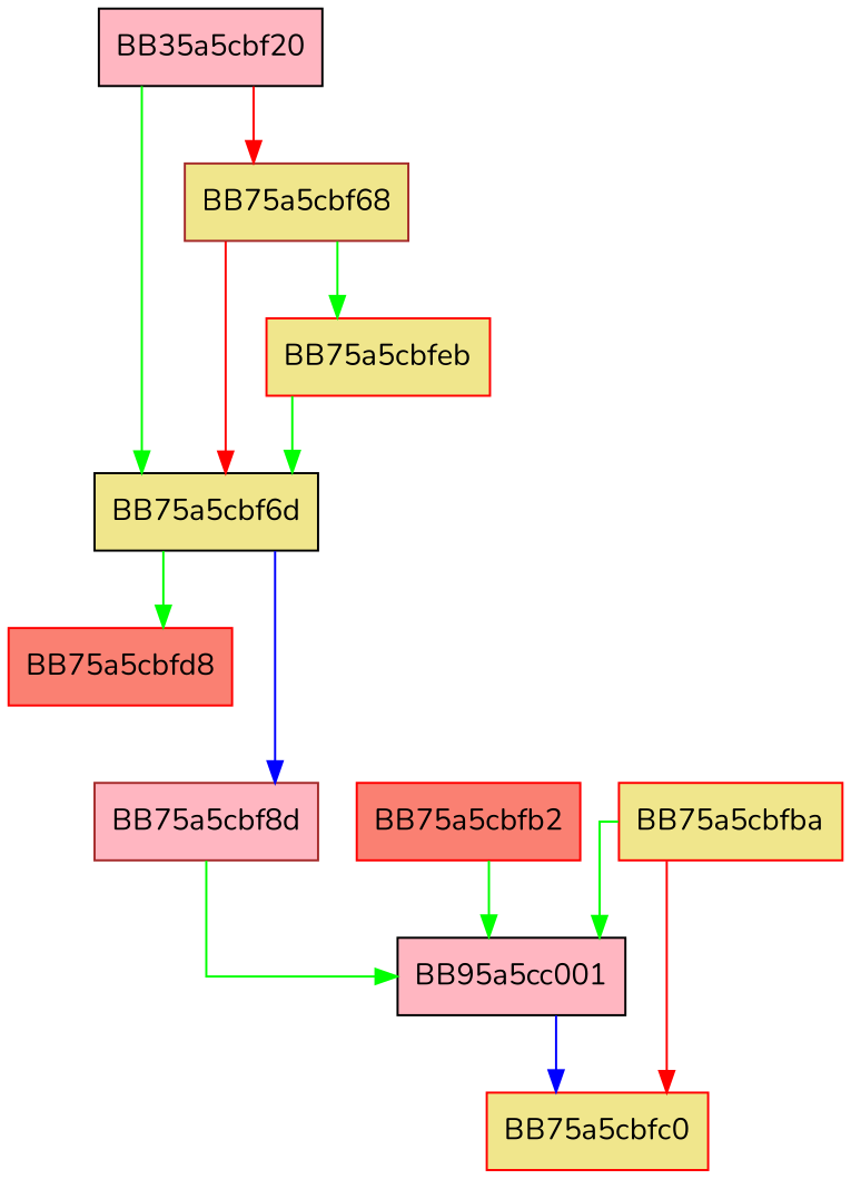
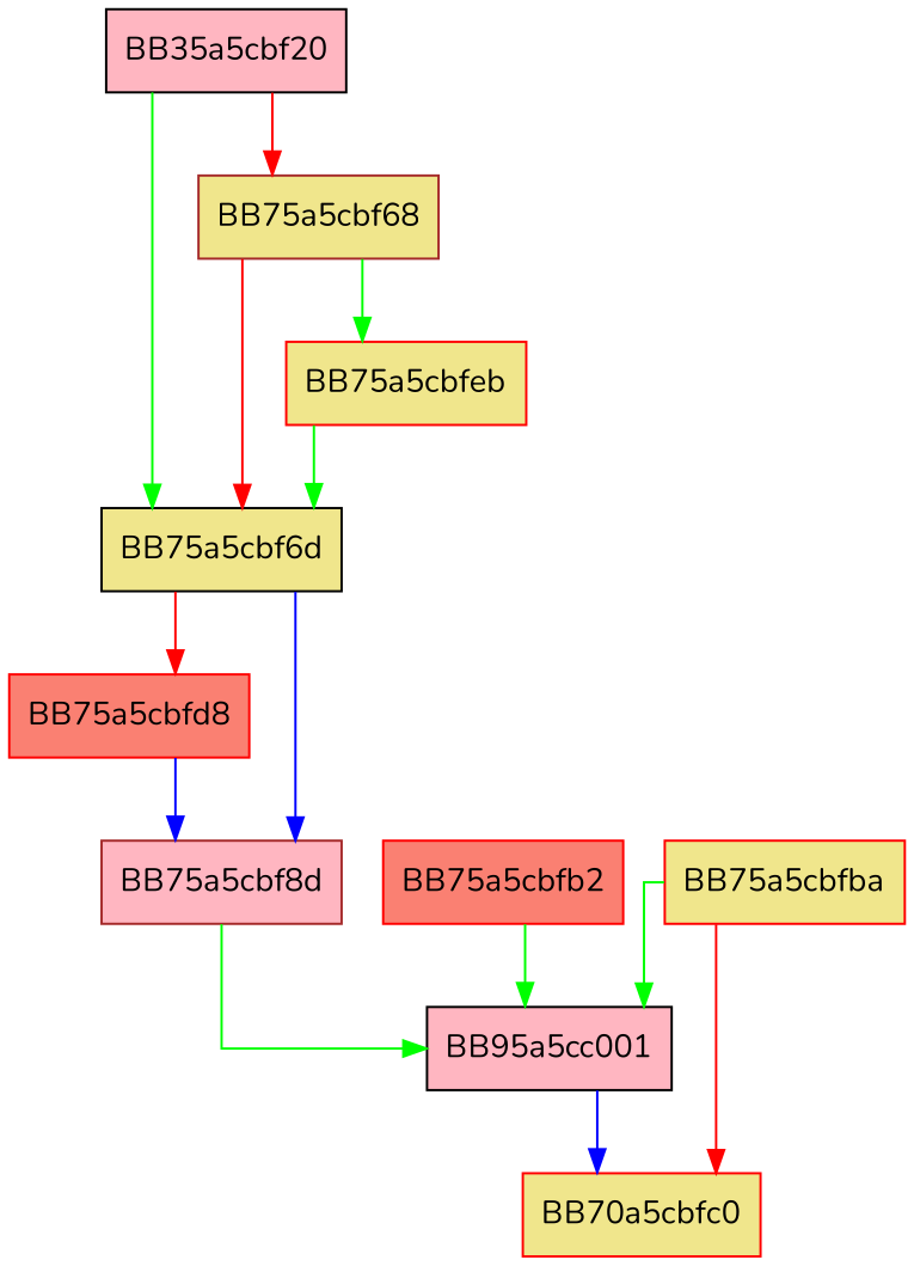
  digraph {
    fontname=Nunito
    splines=ortho
    node [color=red fillcolor=khaki fontname=Nunito shape=box style=filled]
    edge [color=green fontname=Nunito]
    n1 [color=black fillcolor=lightpink label=BB35a5cbf20]
    BB75a5cbf6d [color=black]
    BB75a5cbf68 [color=brown]
    BB75a5cbfd8 [fillcolor=salmon]
    BB75a5cbf8d [color=brown fillcolor=lightpink]
    BB75a5cbfeb
    n7 [color=black fillcolor=lightpink label=BB95a5cc001]
-   BB75a5cbfc0
+   BB75a5cbfc0 [label=BB70a5cbfc0]
    BB75a5cbfb2 [fillcolor=salmon]
    BB75a5cbfba
    n1 -> BB75a5cbf6d
    n1 -> BB75a5cbf68 [color=red]
-   BB75a5cbf6d -> BB75a5cbfd8
+   BB75a5cbf6d -> BB75a5cbfd8 [color=red]
    BB75a5cbf6d -> BB75a5cbf8d [color=blue]
    BB75a5cbf68 -> BB75a5cbf6d [color=red]
    BB75a5cbf68 -> BB75a5cbfeb
+   BB75a5cbfd8 -> BB75a5cbf8d [color=blue]
    BB75a5cbf8d -> n7
    BB75a5cbfeb -> BB75a5cbf6d
    n7 -> BB75a5cbfc0 [color=blue]
    BB75a5cbfb2 -> n7
    BB75a5cbfba -> n7
    BB75a5cbfba -> BB75a5cbfc0 [color=red]
  }
